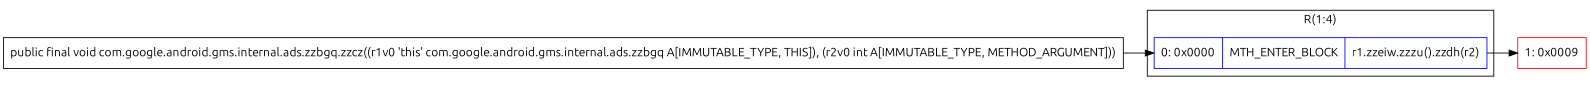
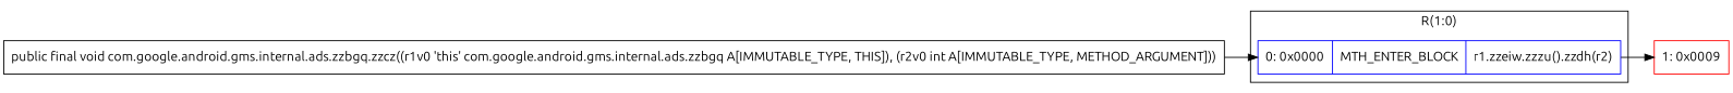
  digraph {
    rankdir=LR
    fontname=Ubuntu
    node [shape=record fontname=Ubuntu]
    edge [fontname=Ubuntu]
    n1 [color=blue label="{0\:\ 0x0000|MTH_ENTER_BLOCK\l|r1.zzeiw.zzzu().zzdh(r2)\l}"]
    n2 [color=red label="{1\:\ 0x0009}"]
    n3 [label="{public final void com.google.android.gms.internal.ads.zzbgq.zzcz((r1v0 'this' com.google.android.gms.internal.ads.zzbgq A[IMMUTABLE_TYPE, THIS]), (r2v0 int A[IMMUTABLE_TYPE, METHOD_ARGUMENT])) }"]
    subgraph cluster_1 {
-     label="R(1:4)"
+     label="R(1:0)"
      n1
    }
    n1 -> n2
    n3 -> n1
  }
